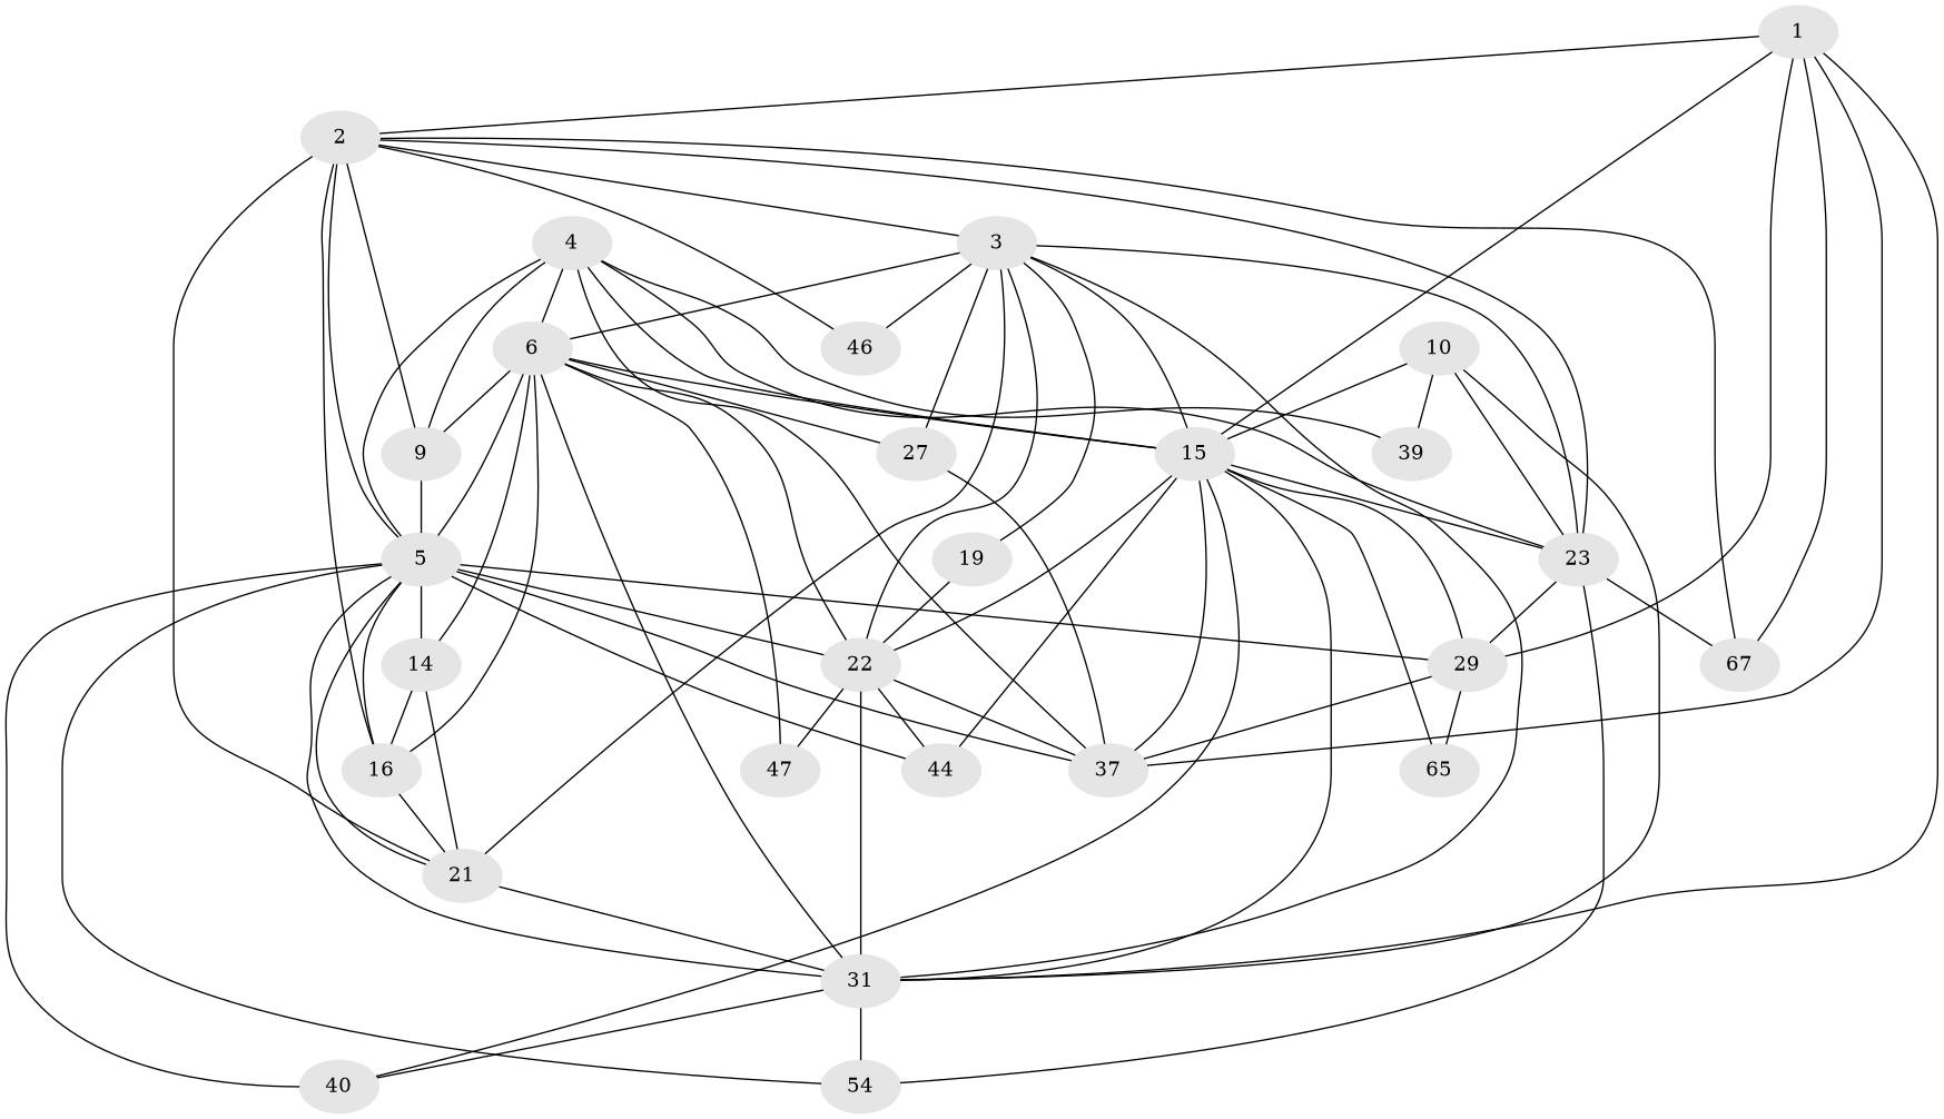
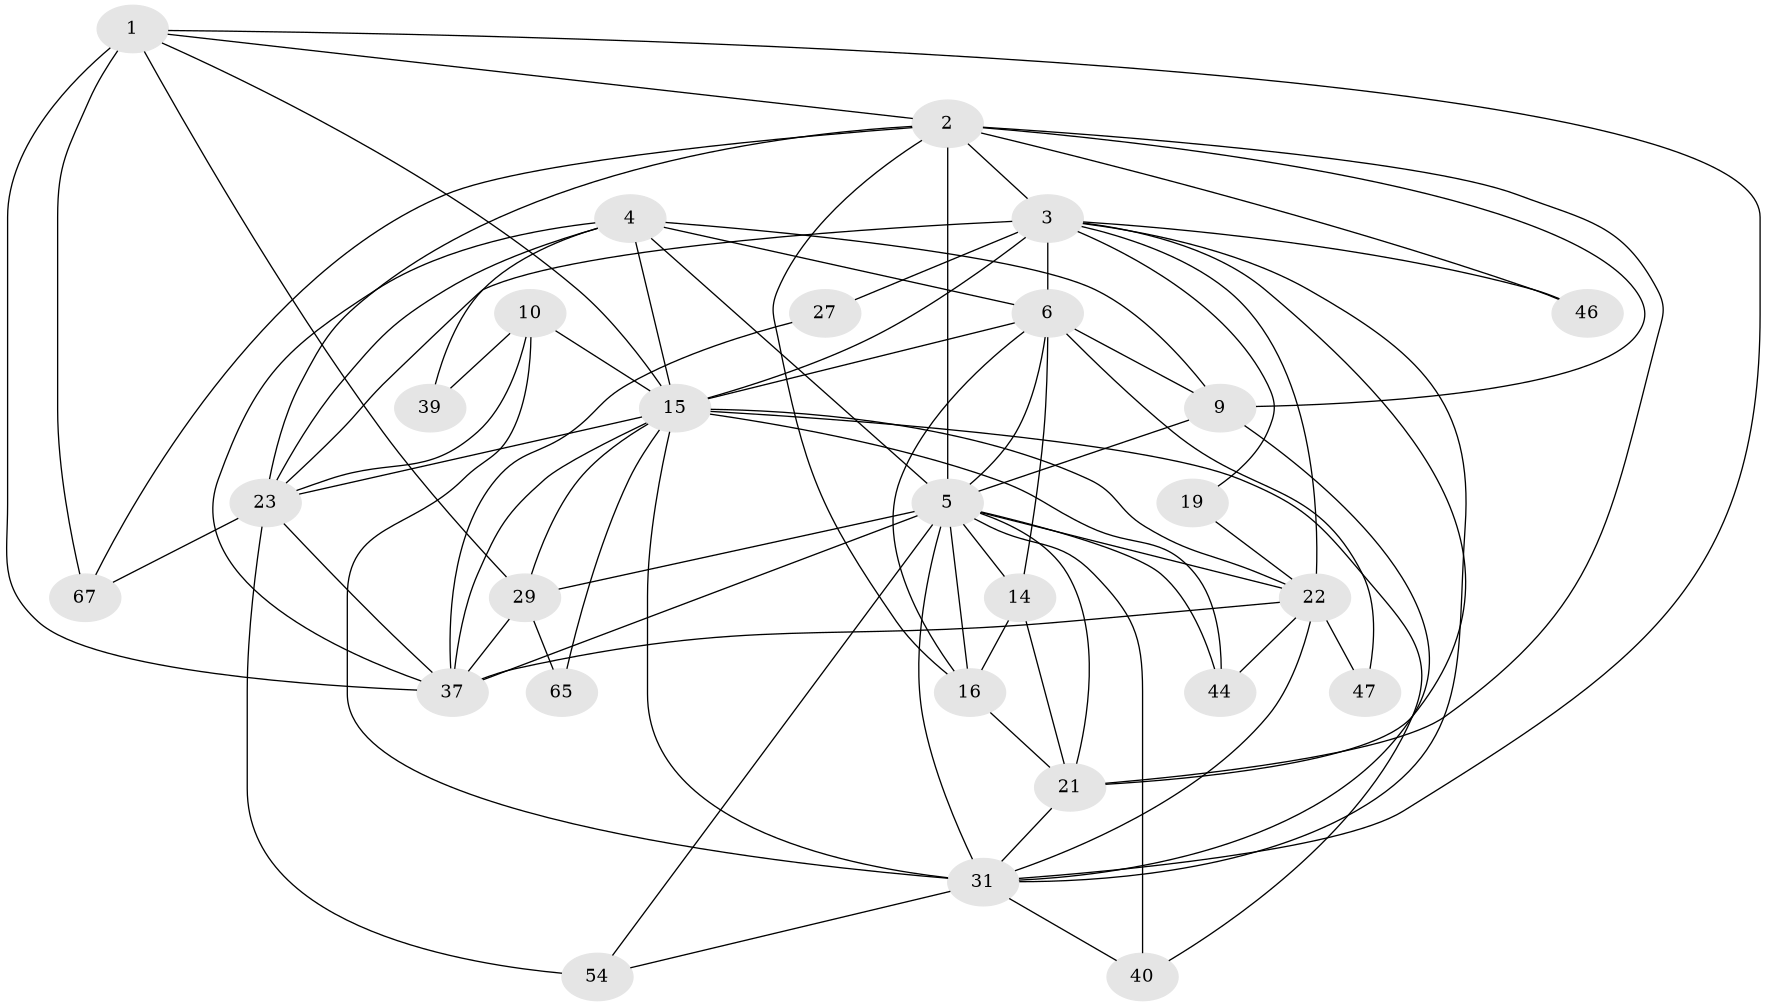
  graph {
    fontname="DejaVu Serif"
    node [color=gray90 fontname="DejaVu Serif" style=filled]
    edge [fontname="DejaVu Serif"]
    1 [super="+59+17"]
    2 [super="+30+41+25"]
    15 [super="+78+69"]
    29 [super="+84+66"]
    31 [super="+63+58"]
    37 [super="+51+55"]
    67
    3 [super="+73+34+32+20+42"]
    5 [super="+62+7"]
    9 [super="+13"]
    16 [super="+72"]
    21 [super="+33+80"]
    23 [super="+57+38"]
    46
    22 [super="+50+64+79"]
    40
    44
    65
    54 [super="+56"]
    6 [super="+12+11+26+52"]
    19
    27 [super="+68"]
    14 [super="+48"]
    47
    4 [super="+28+45"]
    39
    10 [super="+36"]
    1 -- 2
    1 -- 15
    1 -- 29
    1 -- 31
    1 -- 37
    1 -- 67
    2 -- 67
    2 -- 3
    2 -- 5 [weight=4]
    2 -- 9
    2 -- 16
    2 -- 21
    2 -- 23 [weight=2]
    2 -- 46
    15 -- 29
    15 -- 31 [weight=2]
    15 -- 37
    15 -- 23
    15 -- 22
    15 -- 40
    15 -- 44
    15 -- 65
    29 -- 37 [weight=2]
    29 -- 65
    31 -- 40
    31 -- 54
    3 -- 15 [weight=2]
    3 -- 31
    3 -- 21 [weight=2]
    3 -- 23
    3 -- 46
    3 -- 22 [weight=2]
    3 -- 6 [weight=2]
    3 -- 19
    3 -- 27 [weight=2]
    5 -- 29
    5 -- 31 [weight=2]
    5 -- 37 [weight=2]
    5 -- 16
    5 -- 21
    5 -- 22
    5 -- 40 [weight=2]
    5 -- 44
    5 -- 54
    5 -- 6 [weight=3]
    5 -- 14 [weight=2]
-   6 -- 31
+   9 -- 31
    9 -- 5 [weight=3]
    16 -- 21
    21 -- 31
-   23 -- 29 [weight=2]
+   23 -- 37 [weight=2]
    23 -- 67
    23 -- 54
    22 -- 31
    22 -- 37
    22 -- 44
    22 -- 47
    6 -- 15
    6 -- 9 [weight=3]
    6 -- 16
-   6 -- 22 [weight=3]
-   6 -- 27 [weight=2]
    6 -- 14
    6 -- 47
    19 -- 22
    27 -- 37
    14 -- 16
    14 -- 21
    4 -- 15
    4 -- 37
    4 -- 5
    4 -- 9
    4 -- 23
    4 -- 6 [weight=2]
    4 -- 39
    10 -- 15
    10 -- 31
    10 -- 23
    10 -- 39
  }
